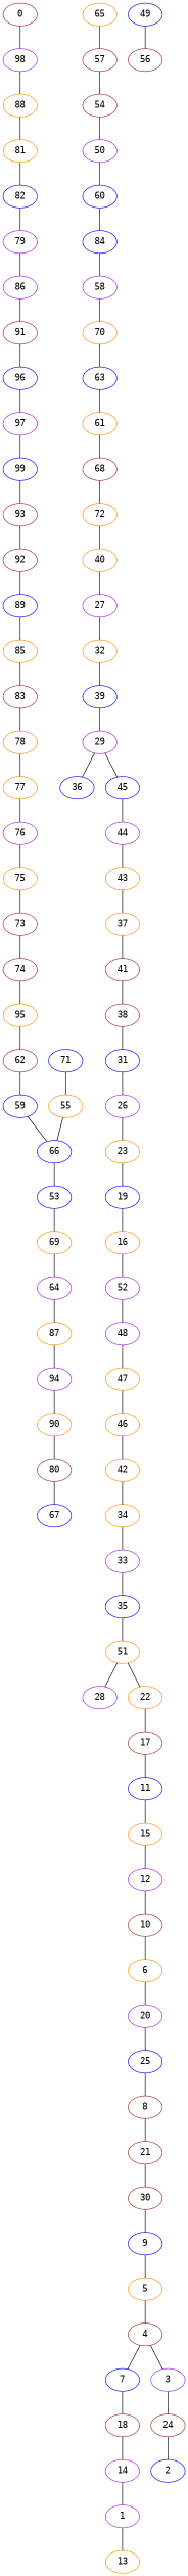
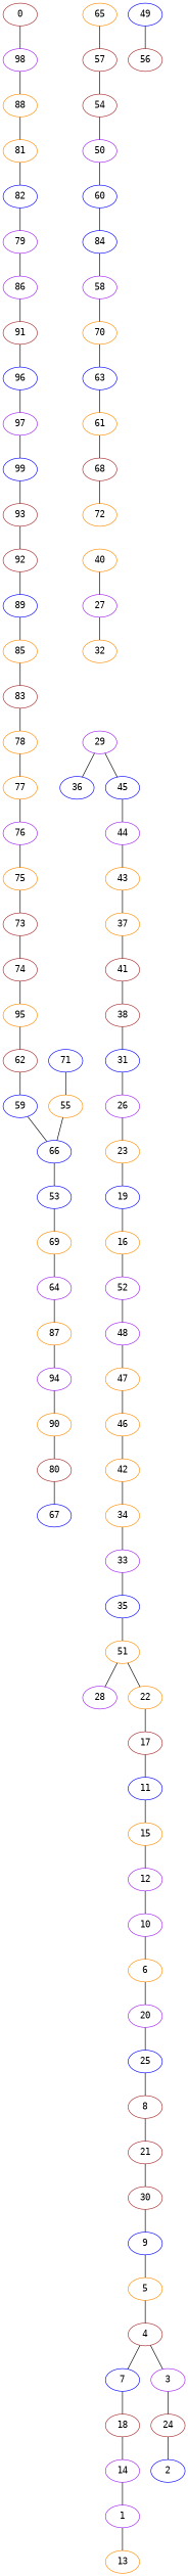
  graph {
    fontname="DejaVu Sans Mono"
    node [color=darkorange fontname="DejaVu Sans Mono"]
    edge [fontname="DejaVu Sans Mono"]
    0 [color=brown]
    98 [color=purple]
    88
    81
    82 [color=blue]
    79 [color=purple]
    86 [color=purple]
    91 [color=brown]
    96 [color=blue]
    97 [color=purple]
    99 [color=blue]
    93 [color=brown]
    92 [color=brown]
    89 [color=blue]
    85
    83 [color=brown]
    78
    77
    76 [color=purple]
    75
    73 [color=brown]
    74 [color=brown]
    95
    62 [color=brown]
    59 [color=blue]
    66 [color=blue]
    71 [color=blue]
    55
    53 [color=blue]
    69
    64 [color=purple]
    87
    94 [color=purple]
    90
    80 [color=brown]
    67 [color=blue]
    57 [color=brown]
    65
    54 [color=brown]
    50 [color=purple]
    60 [color=blue]
    84 [color=blue]
    58 [color=purple]
    70
    63 [color=blue]
    61
    68 [color=brown]
    72
    40
    27 [color=purple]
    32
-   39 [color=blue]
    29 [color=purple]
    36 [color=blue]
    45 [color=blue]
    49 [color=blue]
    56 [color=brown]
    44 [color=purple]
    43
    37
    41 [color=brown]
    38 [color=brown]
    31 [color=blue]
    26 [color=purple]
    23
    19 [color=blue]
    16
    52 [color=purple]
    48 [color=purple]
    47
    46
    42
    34
    33 [color=purple]
    35 [color=blue]
    51
    28 [color=purple]
    22
    17 [color=brown]
    11 [color=blue]
    15
    12 [color=purple]
-   10 [color=brown]
+   10 [color=purple]
    6
    20 [color=purple]
    25 [color=blue]
    8 [color=brown]
    21 [color=brown]
    30 [color=brown]
    9 [color=blue]
    5
    4 [color=brown]
    7 [color=blue]
    3 [color=purple]
    18 [color=brown]
    24 [color=brown]
    14 [color=purple]
    1 [color=purple]
    13
    2 [color=blue]
    0 -- 98
    98 -- 88
    88 -- 81
    81 -- 82
    82 -- 79
    79 -- 86
    86 -- 91
    91 -- 96
    96 -- 97
    97 -- 99
    99 -- 93
    93 -- 92
    92 -- 89
    89 -- 85
    85 -- 83
    83 -- 78
    78 -- 77
    77 -- 76
    76 -- 75
    75 -- 73
    73 -- 74
    74 -- 95
    95 -- 62
    62 -- 59
    59 -- 66
    66 -- 53
    71 -- 55
    55 -- 66
    53 -- 69
    69 -- 64
    64 -- 87
    87 -- 94
    94 -- 90
    90 -- 80
    80 -- 67
    57 -- 54
    65 -- 57
    54 -- 50
    50 -- 60
    60 -- 84
    84 -- 58
    58 -- 70
    70 -- 63
    63 -- 61
    61 -- 68
    68 -- 72
-   72 -- 40
    40 -- 27
    27 -- 32
-   32 -- 39
-   39 -- 29
    29 -- 36
    29 -- 45
    45 -- 44
    49 -- 56
    44 -- 43
    43 -- 37
    37 -- 41
    41 -- 38
    38 -- 31
    31 -- 26
    26 -- 23
    23 -- 19
    19 -- 16
    16 -- 52
    52 -- 48
    48 -- 47
    47 -- 46
    46 -- 42
    42 -- 34
    34 -- 33
    33 -- 35
    35 -- 51
    51 -- 28
    51 -- 22
    22 -- 17
    17 -- 11
    11 -- 15
    15 -- 12
    12 -- 10
    10 -- 6
    6 -- 20
    20 -- 25
    25 -- 8
    8 -- 21
    21 -- 30
    30 -- 9
    9 -- 5
    5 -- 4
    4 -- 7
    4 -- 3
    7 -- 18
    3 -- 24
    18 -- 14
    24 -- 2
    14 -- 1
    1 -- 13
  }
